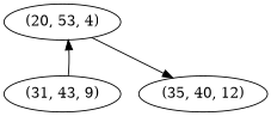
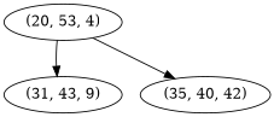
  digraph {
    "(20, 53, 4)"
    "(31, 43, 9)"
-   "(35, 40, 12)"
-   "(31, 43, 9)" -> "(20, 53, 4)"
+   "(35, 40, 12)" [label="(35, 40, 42)"]
+   "(20, 53, 4)" -> "(31, 43, 9)"
    "(20, 53, 4)" -> "(35, 40, 12)"
  }
